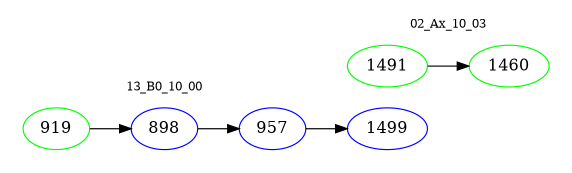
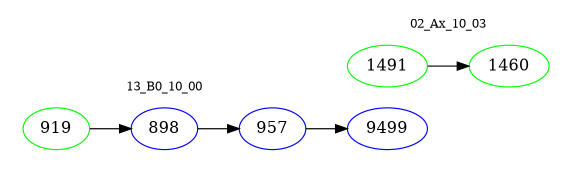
  digraph {
    rankdir=LR
    node [color=green]
    edge [color=black]
    n1 [label=1491]
    n2 [label=1460]
-   n3 [color=blue label=1499]
+   n3 [color=blue label=9499]
    n4 [label=919]
    n5 [color=blue label=898]
    n6 [color=blue label=957]
    subgraph cluster_1 {
      color=white
      fontsize=10
      label="02_Ax_10_03"
      n1
      n2
      n3
    }
    subgraph cluster_2 {
      color=white
      fontsize=10
      label="13_B0_10_00"
      n4
      n5
      n6
    }
    n1 -> n2
    n4 -> n5
    n5 -> n6
    n6 -> n3
  }
